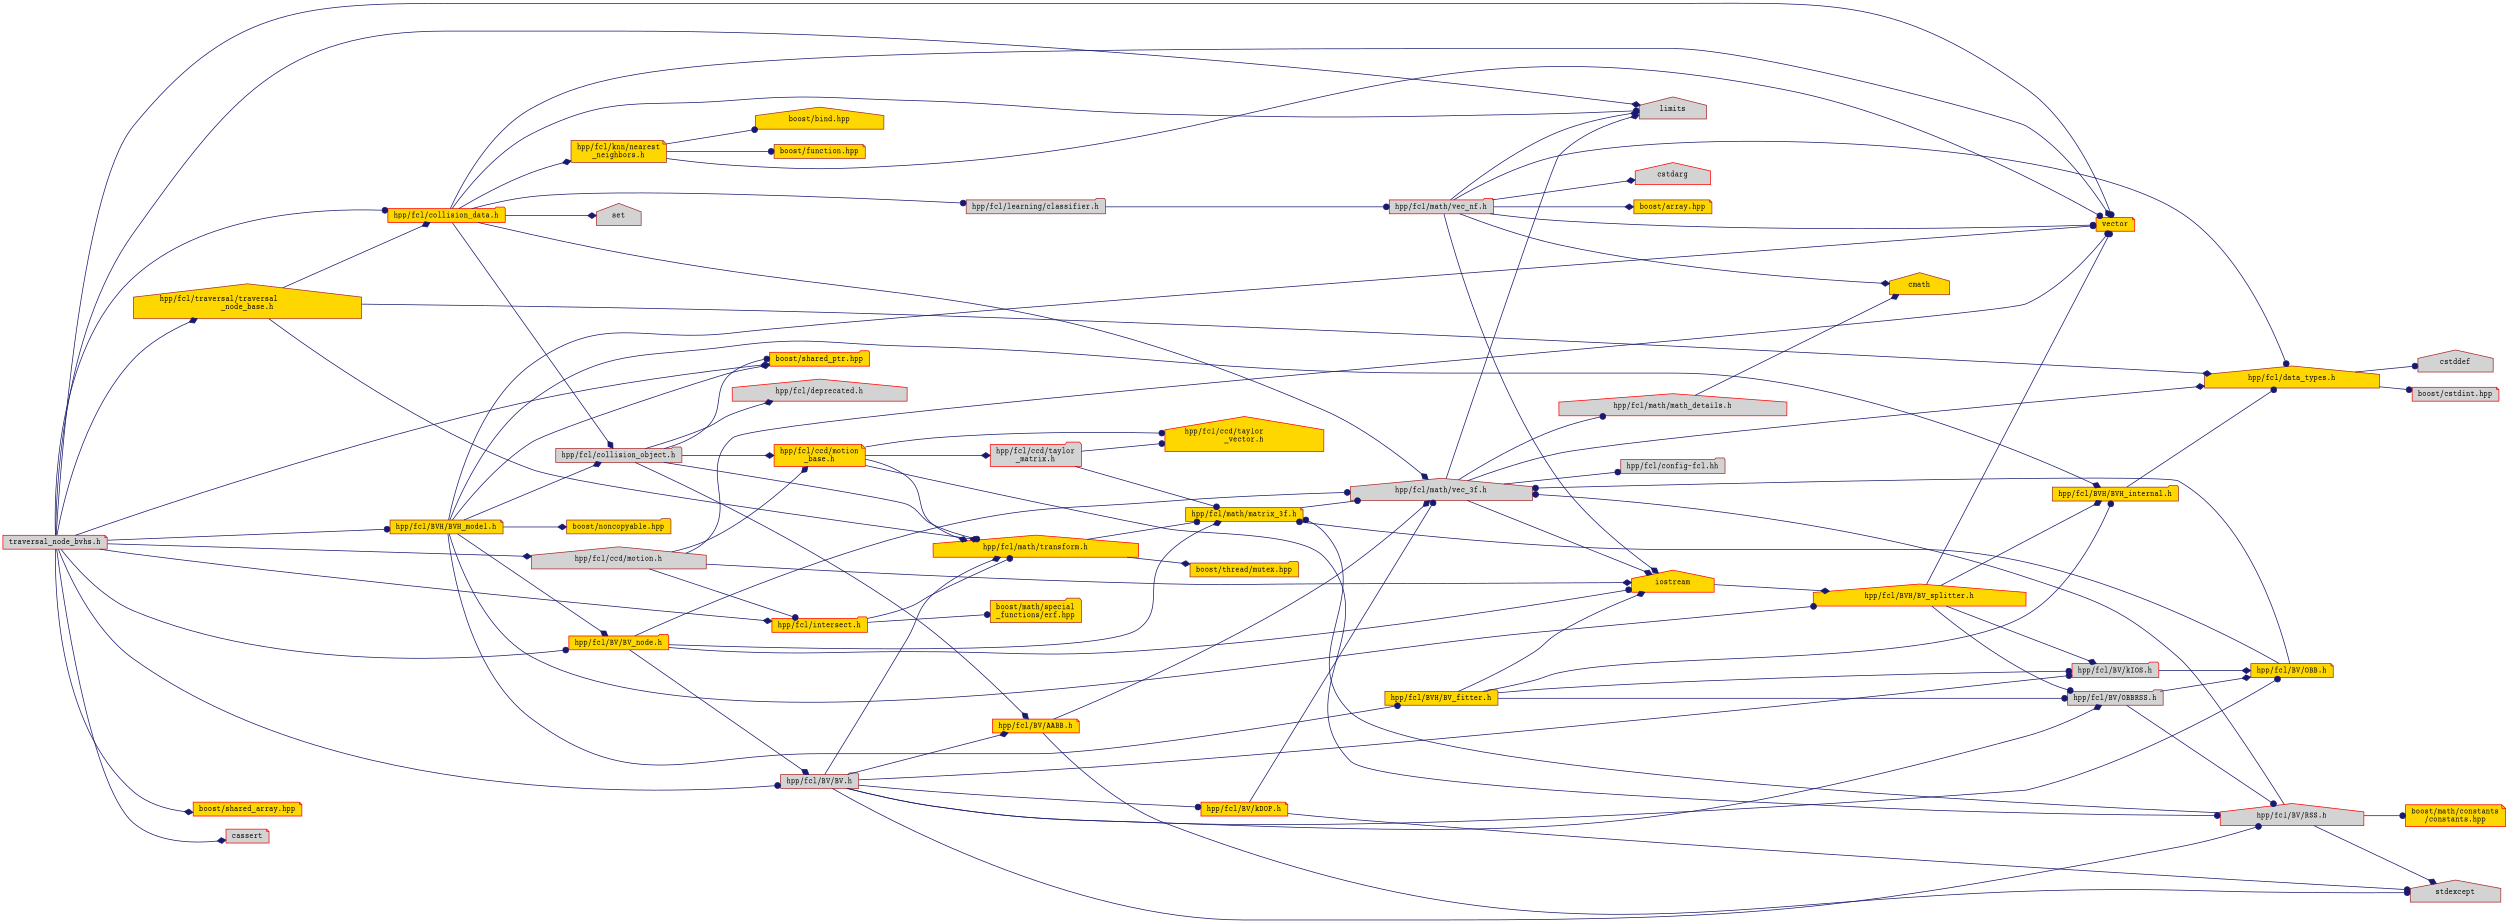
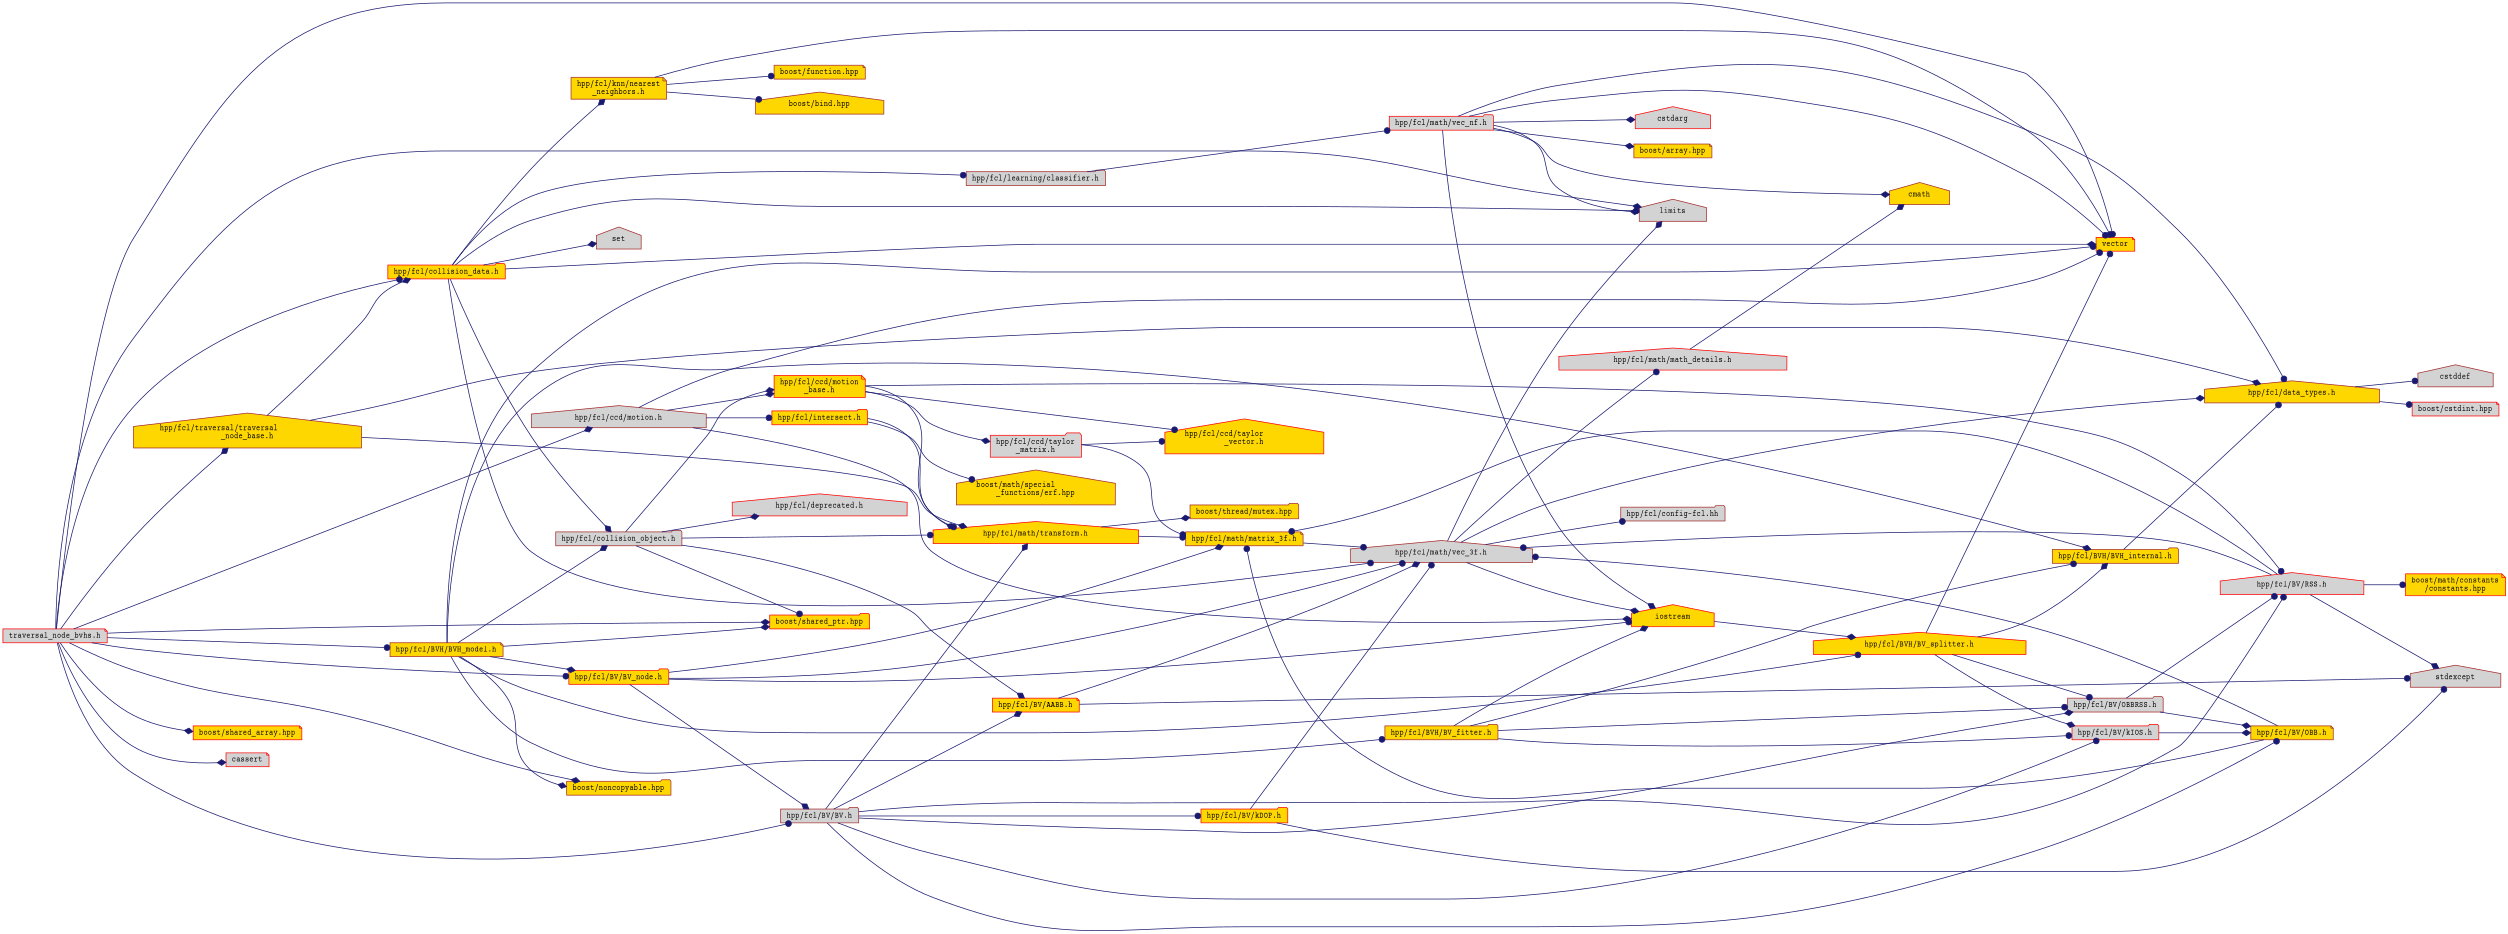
  digraph {
    fontname="Courier Prime"
    rankdir=LR
    node [color=brown fillcolor=gold fontname="Courier Prime" fontsize=10 shape=folder style=filled]
    edge [arrowhead=dot color=midnightblue fontname="Courier Prime" fontsize=10 labelfontname=FreeSans labelfontsize=10 style=solid]
    n1 [color=red fillcolor=lightgrey fontcolor=black height=0.2 label="traversal_node_bvhs.h" shape=note width=0.4]
    n2 [color=red height=0.2 label="hpp/fcl/collision_data.h" width=0.4]
    n3 [fillcolor=lightgrey height=0.2 label=limits shape=house width=0.4]
    n4 [color=red height=0.2 label="boost/shared_ptr.hpp" width=0.4]
    n5 [color=red height=0.2 label=vector shape=note width=0.4]
    n6 [height=0.2 label="hpp/fcl/traversal/traversal\l_node_base.h" shape=house width=0.4]
    n7 [color=red height=0.2 label="hpp/fcl/BV/BV_node.h" width=0.4]
    n8 [fillcolor=lightgrey height=0.2 label="hpp/fcl/BV/BV.h" width=0.4]
    n9 [height=0.2 label="hpp/fcl/BVH/BVH_model.h" shape=note width=0.4]
    n10 [color=red height=0.2 label="hpp/fcl/intersect.h" width=0.4]
    n11 [fillcolor=lightgrey height=0.2 label="hpp/fcl/ccd/motion.h" shape=house width=0.4]
    n12 [color=red height=0.2 label="boost/shared_array.hpp" shape=note width=0.4]
    n13 [color=red fillcolor=lightgrey height=0.2 label=cassert shape=note width=0.4]
    n14 [fillcolor=lightgrey height=0.2 label="hpp/fcl/collision_object.h" width=0.4]
    n15 [fillcolor=lightgrey height=0.2 label="hpp/fcl/math/vec_3f.h" shape=house width=0.4]
    n16 [fillcolor=lightgrey height=0.2 label="hpp/fcl/learning/classifier.h" width=0.4]
    n17 [height=0.2 label="hpp/fcl/knn/nearest\l_neighbors.h" shape=note width=0.4]
    n18 [fillcolor=lightgrey height=0.2 label=set shape=house width=0.4]
    n19 [color=red height=0.2 label="hpp/fcl/math/transform.h" shape=house width=0.4]
    n20 [height=0.2 label="hpp/fcl/data_types.h" shape=house width=0.4]
    n21 [color=red height=0.2 label=iostream shape=house width=0.4]
    n22 [height=0.2 label="hpp/fcl/math/matrix_3f.h" shape=note width=0.4]
    n23 [color=red height=0.2 label="hpp/fcl/BV/AABB.h" shape=note width=0.4]
    n24 [color=red fillcolor=lightgrey height=0.2 label="hpp/fcl/BV/RSS.h" shape=house width=0.4]
-   n25 [color=red height=0.2 label="hpp/fcl/BV/kDOP.h" shape=note width=0.4]
+   n25 [color=red height=0.2 label="hpp/fcl/BV/kDOP.h" width=0.4]
    n26 [height=0.2 label="hpp/fcl/BV/OBB.h" shape=note width=0.4]
    n27 [fillcolor=lightgrey height=0.2 label="hpp/fcl/BV/OBBRSS.h" width=0.4]
    n28 [color=red fillcolor=lightgrey height=0.2 label="hpp/fcl/BV/kIOS.h" width=0.4]
    n29 [height=0.2 label="hpp/fcl/BVH/BVH_internal.h" width=0.4]
    n30 [color=red height=0.2 label="hpp/fcl/BVH/BV_splitter.h" shape=house width=0.4]
    n31 [height=0.2 label="hpp/fcl/BVH/BV_fitter.h" width=0.4]
    n32 [height=0.2 label="boost/noncopyable.hpp" width=0.4]
-   n33 [height=0.2 label="boost/math/special\l_functions/erf.hpp" width=0.4]
+   n33 [height=0.2 label="boost/math/special\l_functions/erf.hpp" shape=house width=0.4]
    n34 [color=red height=0.2 label="hpp/fcl/ccd/motion\l_base.h" shape=note width=0.4]
    n35 [color=red fillcolor=lightgrey height=0.2 label="hpp/fcl/deprecated.h" shape=house width=0.4]
    n36 [fillcolor=lightgrey height=0.2 label="hpp/fcl/config-fcl.hh" width=0.4]
    n37 [color=red fillcolor=lightgrey height=0.2 label="hpp/fcl/math/math_details.h" shape=house width=0.4]
    n38 [color=red fillcolor=lightgrey height=0.2 label="hpp/fcl/math/vec_nf.h" width=0.4]
    n39 [height=0.2 label="boost/bind.hpp" shape=house width=0.4]
    n40 [height=0.2 label="boost/function.hpp" shape=note width=0.4]
    n41 [fillcolor=lightgrey height=0.2 label=stdexcept shape=house width=0.4]
    n42 [height=0.2 label="boost/thread/mutex.hpp" width=0.4]
    n43 [color=red fillcolor=lightgrey height=0.2 label="hpp/fcl/ccd/taylor\l_matrix.h" width=0.4]
    n44 [color=red height=0.2 label="hpp/fcl/ccd/taylor\l_vector.h" shape=house width=0.4]
    n45 [fillcolor=lightgrey height=0.2 label=cstddef shape=house width=0.4]
    n46 [color=red fillcolor=lightgrey height=0.2 label="boost/cstdint.hpp" shape=note width=0.4]
    n47 [height=0.2 label=cmath shape=house width=0.4]
    n48 [color=red height=0.2 label="boost/math/constants\l/constants.hpp" shape=note width=0.4]
    n49 [height=0.2 label="boost/array.hpp" shape=note width=0.4]
    n50 [color=red fillcolor=lightgrey height=0.2 label=cstdarg shape=house width=0.4]
    n1 -> n2
    n1 -> n3 [arrowhead=diamond]
    n1 -> n4 [arrowhead=diamond]
    n1 -> n5
    n1 -> n6 [arrowhead=diamond]
    n1 -> n7
    n1 -> n8
    n1 -> n9
-   n1 -> n10 [arrowhead=diamond]
+   n1 -> n32 [arrowhead=diamond]
    n1 -> n11 [arrowhead=diamond]
    n1 -> n12 [arrowhead=diamond]
    n1 -> n13 [arrowhead=diamond]
    n2 -> n3
    n2 -> n5 [arrowhead=diamond]
    n2 -> n14 [arrowhead=diamond]
-   n2 -> n15 [arrowhead=diamond]
+   n2 -> n15
    n2 -> n16
    n2 -> n17 [arrowhead=diamond]
    n2 -> n18 [arrowhead=diamond]
    n6 -> n2 [arrowhead=diamond]
    n6 -> n19 [arrowhead=diamond]
    n6 -> n20 [arrowhead=diamond]
    n7 -> n8 [arrowhead=diamond]
    n7 -> n15
    n7 -> n21
    n7 -> n22 [arrowhead=diamond]
    n8 -> n19 [arrowhead=diamond]
    n8 -> n23 [arrowhead=diamond]
    n8 -> n24
    n8 -> n25
    n8 -> n26
    n8 -> n27 [arrowhead=diamond]
    n8 -> n28
    n9 -> n4 [arrowhead=diamond]
    n9 -> n5
    n9 -> n7 [arrowhead=diamond]
    n9 -> n14 [arrowhead=diamond]
    n9 -> n29 [arrowhead=diamond]
    n9 -> n30
    n9 -> n31
    n9 -> n32 [arrowhead=diamond]
    n10 -> n19
    n10 -> n33
    n11 -> n5
    n11 -> n10
    n11 -> n21 [arrowhead=diamond]
    n11 -> n34 [arrowhead=diamond]
    n14 -> n4
    n14 -> n19
    n14 -> n23 [arrowhead=diamond]
    n14 -> n34 [arrowhead=diamond]
    n14 -> n35 [arrowhead=diamond]
    n15 -> n3 [arrowhead=diamond]
    n15 -> n20 [arrowhead=diamond]
    n15 -> n21 [arrowhead=diamond]
    n15 -> n36
    n15 -> n37
    n16 -> n38
    n17 -> n5
    n17 -> n39
    n17 -> n40
    n19 -> n22
    n19 -> n42 [arrowhead=diamond]
    n20 -> n45
    n20 -> n46
    n21 -> n30 [arrowhead=diamond]
    n22 -> n15
    n23 -> n15 [arrowhead=diamond]
    n23 -> n41
    n24 -> n15
    n24 -> n22
    n24 -> n41 [arrowhead=diamond]
    n24 -> n48
    n25 -> n15
    n25 -> n41
    n26 -> n15
    n26 -> n22
    n27 -> n24
    n27 -> n26 [arrowhead=diamond]
    n28 -> n26 [arrowhead=diamond]
    n29 -> n20
    n30 -> n5
    n30 -> n27
    n30 -> n28 [arrowhead=diamond]
    n30 -> n29 [arrowhead=diamond]
    n31 -> n21 [arrowhead=diamond]
    n31 -> n27
    n31 -> n28
    n31 -> n29
    n34 -> n19 [arrowhead=diamond]
    n34 -> n24
    n34 -> n43 [arrowhead=diamond]
    n34 -> n44
    n37 -> n47 [arrowhead=diamond]
    n38 -> n3 [arrowhead=diamond]
    n38 -> n5
    n38 -> n20
    n38 -> n21 [arrowhead=diamond]
    n38 -> n47 [arrowhead=diamond]
    n38 -> n49 [arrowhead=diamond]
    n38 -> n50 [arrowhead=diamond]
    n43 -> n22
    n43 -> n44
  }
